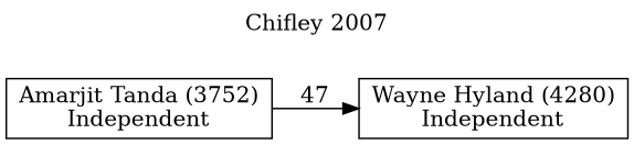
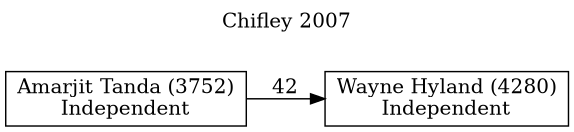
  digraph {
    label="Chifley 2007"
    labelloc=t
    mclimit=10
    rankdir=LR
    fontname="DejaVu Serif"
    node [shape=box fontname="DejaVu Serif"]
    n1 [label="Wayne Hyland (4280)\nIndependent"]
    n2 [label="Amarjit Tanda (3752)\nIndependent"]
-   n2 -> n1 [label=47 fontname="DejaVu Serif"]
+   n2 -> n1 [label=42 fontname="DejaVu Serif"]
  }
